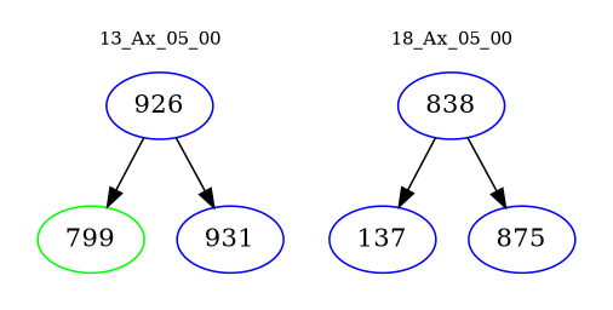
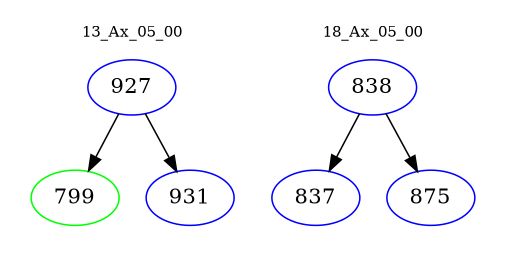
  digraph {
    node [color=blue]
    edge [color=black]
-   n1 [label=926]
+   n1 [label=927]
    n2 [color=green label=799]
    n3 [label=931]
    n4 [label=838]
-   n5 [label=137]
+   n5 [label=837]
    n6 [label=875]
    subgraph cluster_1 {
      color=white
      fontsize=10
      label="13_Ax_05_00"
      n1
      n2
      n3
    }
    subgraph cluster_2 {
      color=white
      fontsize=10
      label="18_Ax_05_00"
      n4
      n5
      n6
    }
    n1 -> n2
    n1 -> n3
    n4 -> n5
    n4 -> n6
  }
